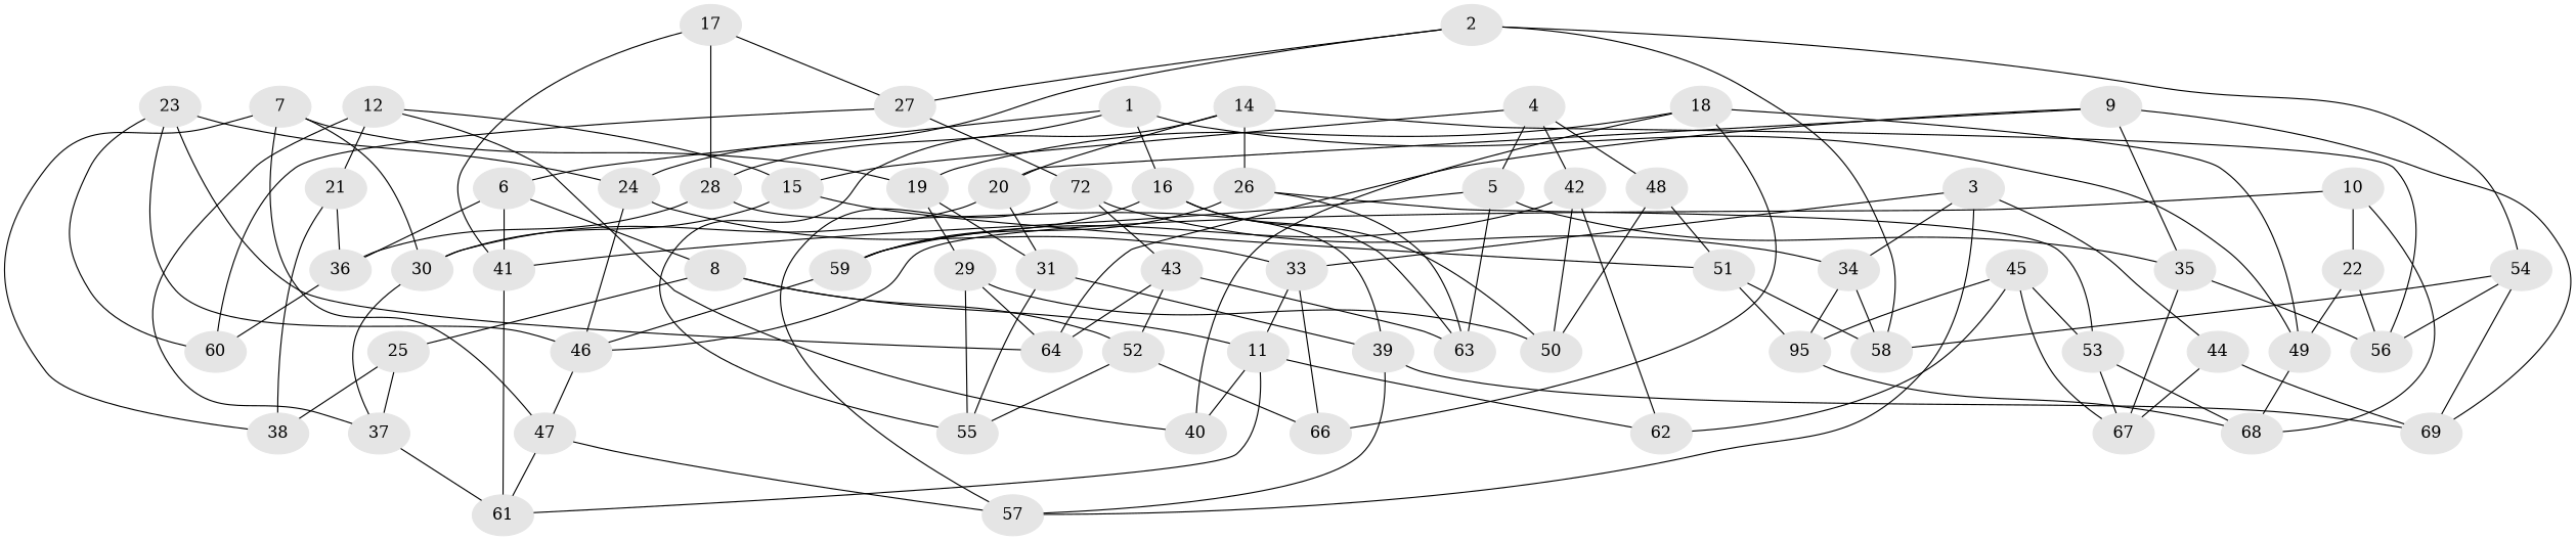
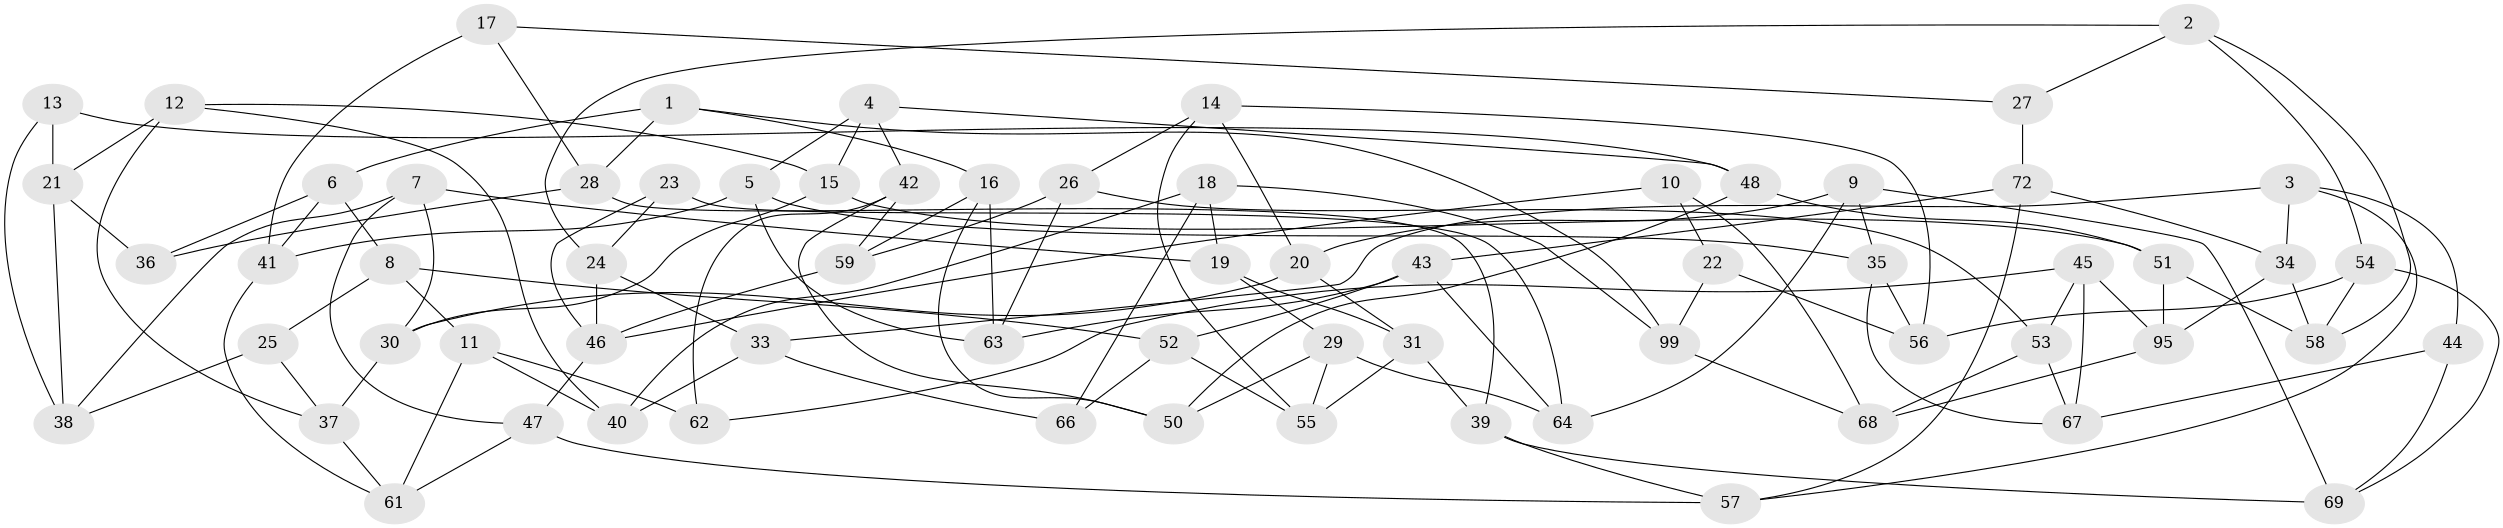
  graph {
    node [color=gray90 style=filled]
    1
    6
    16
    28
-   49
+   49 [label=99]
    41
    8
    36
    63
    50
    59
    39
    68
    2
    24
    27
    54
    58
    33
    46
-   60
    n22 [label=72]
    69
    56
    3
    34
    44
    57
    40
    66
    n31 [label=95]
    67
    4
    5
    15
    42
    48
    35
    30
    51
    62
    61
    11
    25
    52
    7
    19
    38
    47
    29
    31
    37
    55
    9
    20
    64
    10
    22
    12
    21
+   13
    14
    26
    53
    17
    18
    23
    43
    45
    1 -- 6
    1 -- 16
    1 -- 28
    1 -- 49
    6 -- 41
    6 -- 8
    6 -- 36
    16 -- 63
    16 -- 50
    16 -- 59
    28 -- 36
    28 -- 39
    49 -- 68
    41 -- 61
    8 -- 11
    8 -- 25
    8 -- 52
-   36 -- 60
    59 -- 46
    39 -- 69
    39 -- 57
    2 -- 24
    2 -- 27
    2 -- 54
    2 -- 58
    24 -- 33
    24 -- 46
-   27 -- 60
    27 -- n22
    54 -- 58
    54 -- 69
    54 -- 56
-   33 -- 11
+   33 -- 40
    33 -- 66
    46 -- 47
    n22 -- 34
    n22 -- 57
    n22 -- 43
    3 -- 33
    3 -- 34
    3 -- 44
    3 -- 57
    34 -- 58
    34 -- n31
    44 -- 69
    44 -- 67
    n31 -- 68
    4 -- 5
    4 -- 15
    4 -- 42
    4 -- 48
    5 -- 41
    5 -- 63
    5 -- 35
    15 -- 30
    15 -- 51
    42 -- 50
    42 -- 59
    42 -- 62
    48 -- 50
    48 -- 51
    35 -- 56
    35 -- 67
    30 -- 37
    51 -- 58
    51 -- n31
    11 -- 40
    11 -- 62
    11 -- 61
    25 -- 38
    25 -- 37
    52 -- 66
    52 -- 55
    7 -- 30
    7 -- 19
    7 -- 38
    7 -- 47
    19 -- 29
    19 -- 31
    47 -- 57
    47 -- 61
    29 -- 50
    29 -- 55
    29 -- 64
    31 -- 39
    31 -- 55
    37 -- 61
    9 -- 69
    9 -- 35
    9 -- 20
    9 -- 64
    20 -- 30
    20 -- 31
    10 -- 68
    10 -- 46
    10 -- 22
    22 -- 49
    22 -- 56
    12 -- 40
    12 -- 15
    12 -- 37
    12 -- 21
    21 -- 36
    21 -- 38
+   13 -- 48
+   13 -- 38
+   13 -- 21
    14 -- 56
    14 -- 55
    14 -- 20
    14 -- 26
    26 -- 63
    26 -- 59
    26 -- 53
    53 -- 68
    53 -- 67
    17 -- 28
    17 -- 41
    17 -- 27
    18 -- 49
    18 -- 40
    18 -- 66
    18 -- 19
    23 -- 24
    23 -- 46
-   23 -- 60
    23 -- 64
    43 -- 63
    43 -- 52
    43 -- 64
    45 -- n31
    45 -- 67
    45 -- 62
    45 -- 53
  }
